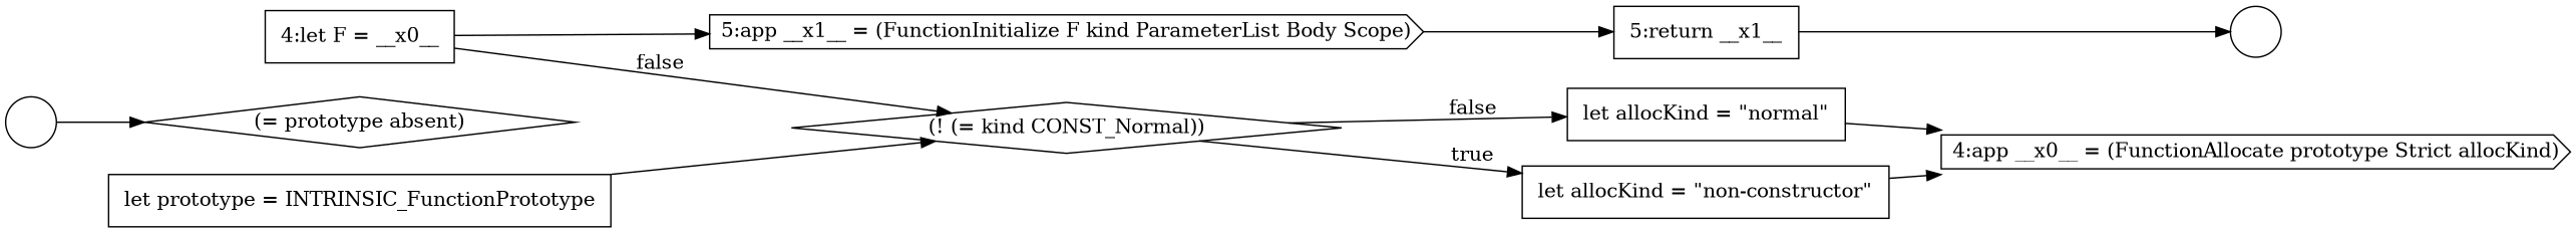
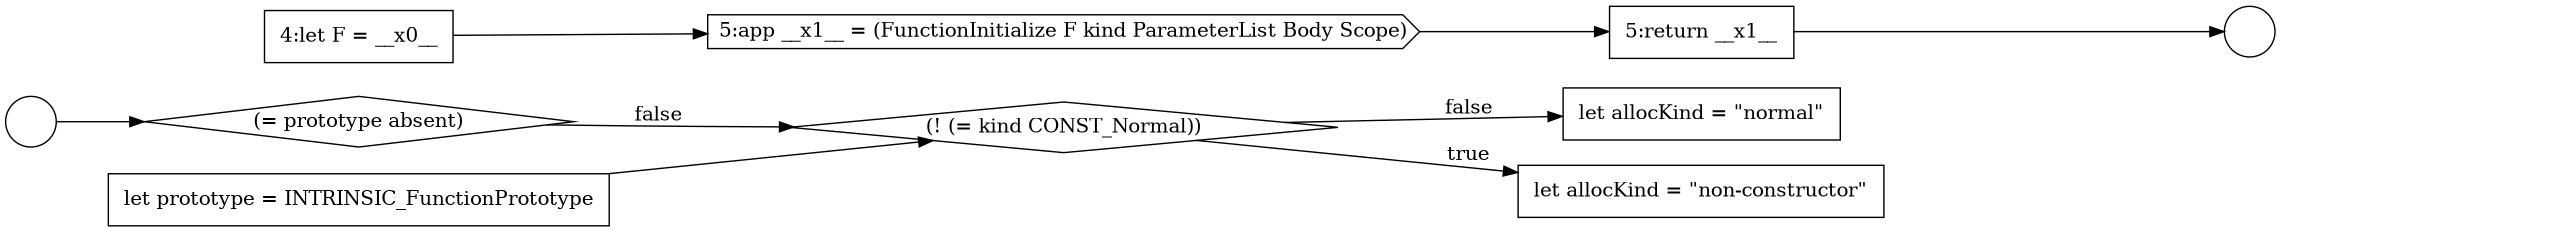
  digraph {
    rankdir=LR
    node [color=black fillcolor=white shape=none style=filled]
    edge [color=black]
    n1 [label=<<font color="black">(! (= kind CONST_Normal))</font>> shape=diamond]
    n2 [label=<<font color="black">     <table border="0" cellborder="1" cellspacing="0" cellpadding="10">       <tr><td align="left">let allocKind = &quot;normal&quot;</td></tr>     </table>   </font>> margin=0]
    n3 [label=<<font color="black">     <table border="0" cellborder="1" cellspacing="0" cellpadding="10">       <tr><td align="left">let allocKind = &quot;non-constructor&quot;</td></tr>     </table>   </font>> margin=0]
-   n4 [label=<<font color="black">4:app __x0__ = (FunctionAllocate prototype Strict allocKind)</font>> shape=cds]
    n5 [label=<<font color="black">5:app __x1__ = (FunctionInitialize F kind ParameterList Body Scope)</font>> shape=cds]
    n6 [label=<<font color="black">     <table border="0" cellborder="1" cellspacing="0" cellpadding="10">       <tr><td align="left">5:return __x1__</td></tr>     </table>   </font>> margin=0]
    n7 [label=" " shape=circle]
    n8 [label=<<font color="black">     <table border="0" cellborder="1" cellspacing="0" cellpadding="10">       <tr><td align="left">4:let F = __x0__</td></tr>     </table>   </font>> margin=0]
    n9 [label=<<font color="black">(= prototype absent)</font>> shape=diamond]
    n10 [label=<<font color="black">     <table border="0" cellborder="1" cellspacing="0" cellpadding="10">       <tr><td align="left">let prototype = INTRINSIC_FunctionPrototype</td></tr>     </table>   </font>> margin=0]
    n11 [label=" " shape=circle]
    n1 -> n2 [label=<<font color="black">false</font>>]
    n1 -> n3 [label=<<font color="black">true</font>>]
-   n2 -> n4
-   n3 -> n4
    n5 -> n6
    n6 -> n7
    n8 -> n5
-   n8 -> n1 [label=<<font color="black">false</font>>]
+   n9 -> n1 [label=<<font color="black">false</font>>]
    n10 -> n1
    n11 -> n9
  }
